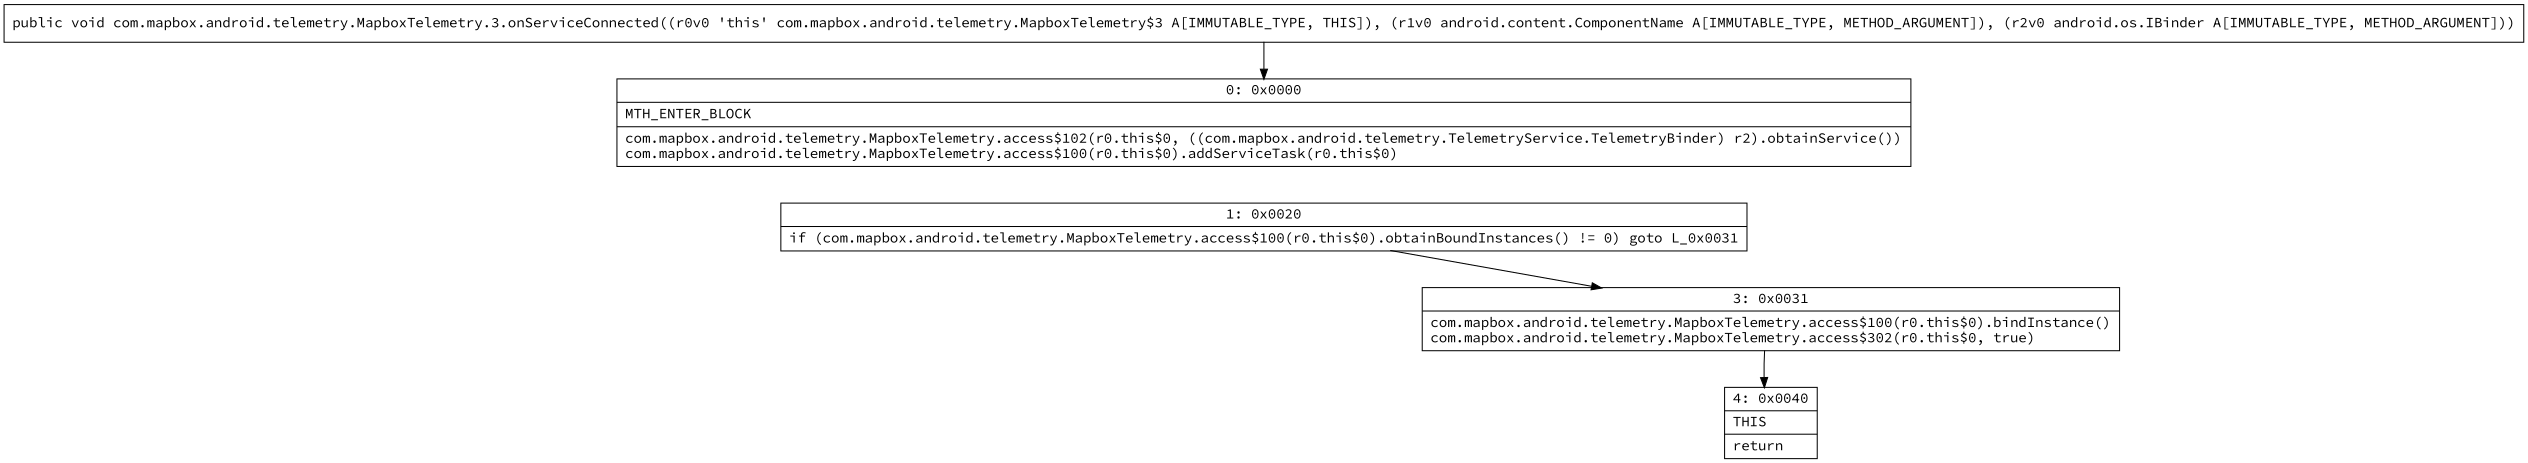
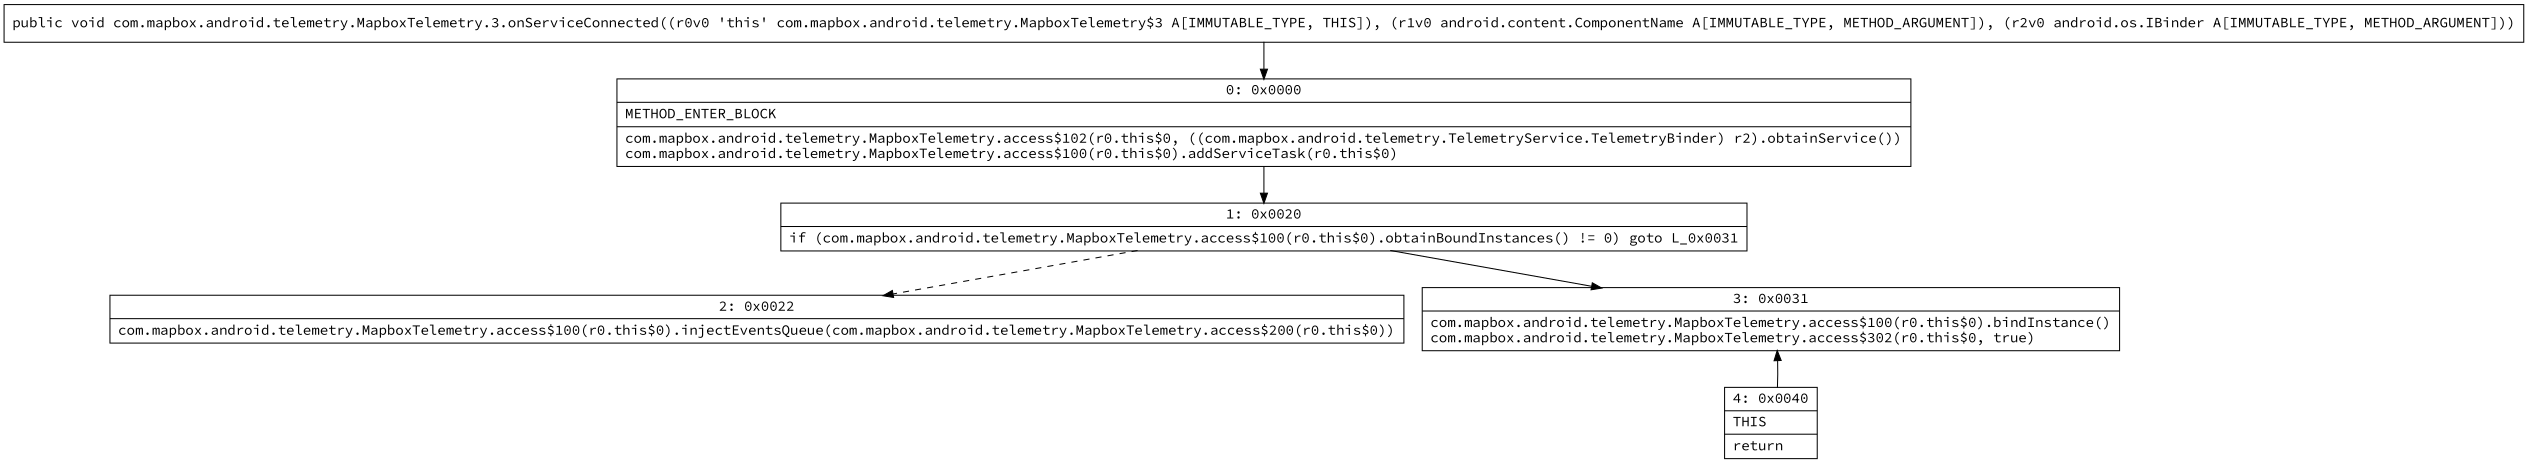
  digraph {
    fontname="Source Code Pro"
    node [fontname="Source Code Pro" shape=record]
    edge [fontname="Source Code Pro"]
-   n1 [label="{0\:\ 0x0000|MTH_ENTER_BLOCK\l|com.mapbox.android.telemetry.MapboxTelemetry.access$102(r0.this$0, ((com.mapbox.android.telemetry.TelemetryService.TelemetryBinder) r2).obtainService())\lcom.mapbox.android.telemetry.MapboxTelemetry.access$100(r0.this$0).addServiceTask(r0.this$0)\l}"]
+   n1 [label="{0\:\ 0x0000|METHOD_ENTER_BLOCK\l|com.mapbox.android.telemetry.MapboxTelemetry.access$102(r0.this$0, ((com.mapbox.android.telemetry.TelemetryService.TelemetryBinder) r2).obtainService())\lcom.mapbox.android.telemetry.MapboxTelemetry.access$100(r0.this$0).addServiceTask(r0.this$0)\l}"]
    n2 [label="{1\:\ 0x0020|if (com.mapbox.android.telemetry.MapboxTelemetry.access$100(r0.this$0).obtainBoundInstances() != 0) goto L_0x0031\l}"]
+   n3 [label="{2\:\ 0x0022|com.mapbox.android.telemetry.MapboxTelemetry.access$100(r0.this$0).injectEventsQueue(com.mapbox.android.telemetry.MapboxTelemetry.access$200(r0.this$0))\l}"]
    n4 [label="{3\:\ 0x0031|com.mapbox.android.telemetry.MapboxTelemetry.access$100(r0.this$0).bindInstance()\lcom.mapbox.android.telemetry.MapboxTelemetry.access$302(r0.this$0, true)\l}"]
    n5 [label="{4\:\ 0x0040|THIS\l|return\l}"]
    n6 [label="{public void com.mapbox.android.telemetry.MapboxTelemetry.3.onServiceConnected((r0v0 'this' com.mapbox.android.telemetry.MapboxTelemetry$3 A[IMMUTABLE_TYPE, THIS]), (r1v0 android.content.ComponentName A[IMMUTABLE_TYPE, METHOD_ARGUMENT]), (r2v0 android.os.IBinder A[IMMUTABLE_TYPE, METHOD_ARGUMENT])) }"]
+   n1 -> n2
+   n2 -> n3 [style=dashed]
    n2 -> n4
-   n4 -> n5
+   n5 -> n4
    n6 -> n1
  }
